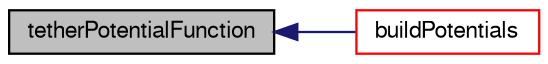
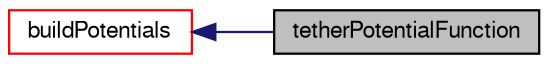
  digraph {
    rankdir=LR
    node [fontname=FreeSans fontsize=10 shape=record]
    n1 [color=black fillcolor=grey75 fontcolor=black height=0.2 label=tetherPotentialFunction style=filled width=0.4]
    n2 [color=red height=0.2 label=buildPotentials width=0.4]
-   n1 -> n2 [color=midnightblue dir=back fontname=FreeSans fontsize=10 labelfontname=FreeSans labelfontsize=10 style=solid]
+   n2 -> n1 [color=midnightblue dir=back fontname=FreeSans fontsize=10 labelfontname=FreeSans labelfontsize=10 style=solid]
  }
